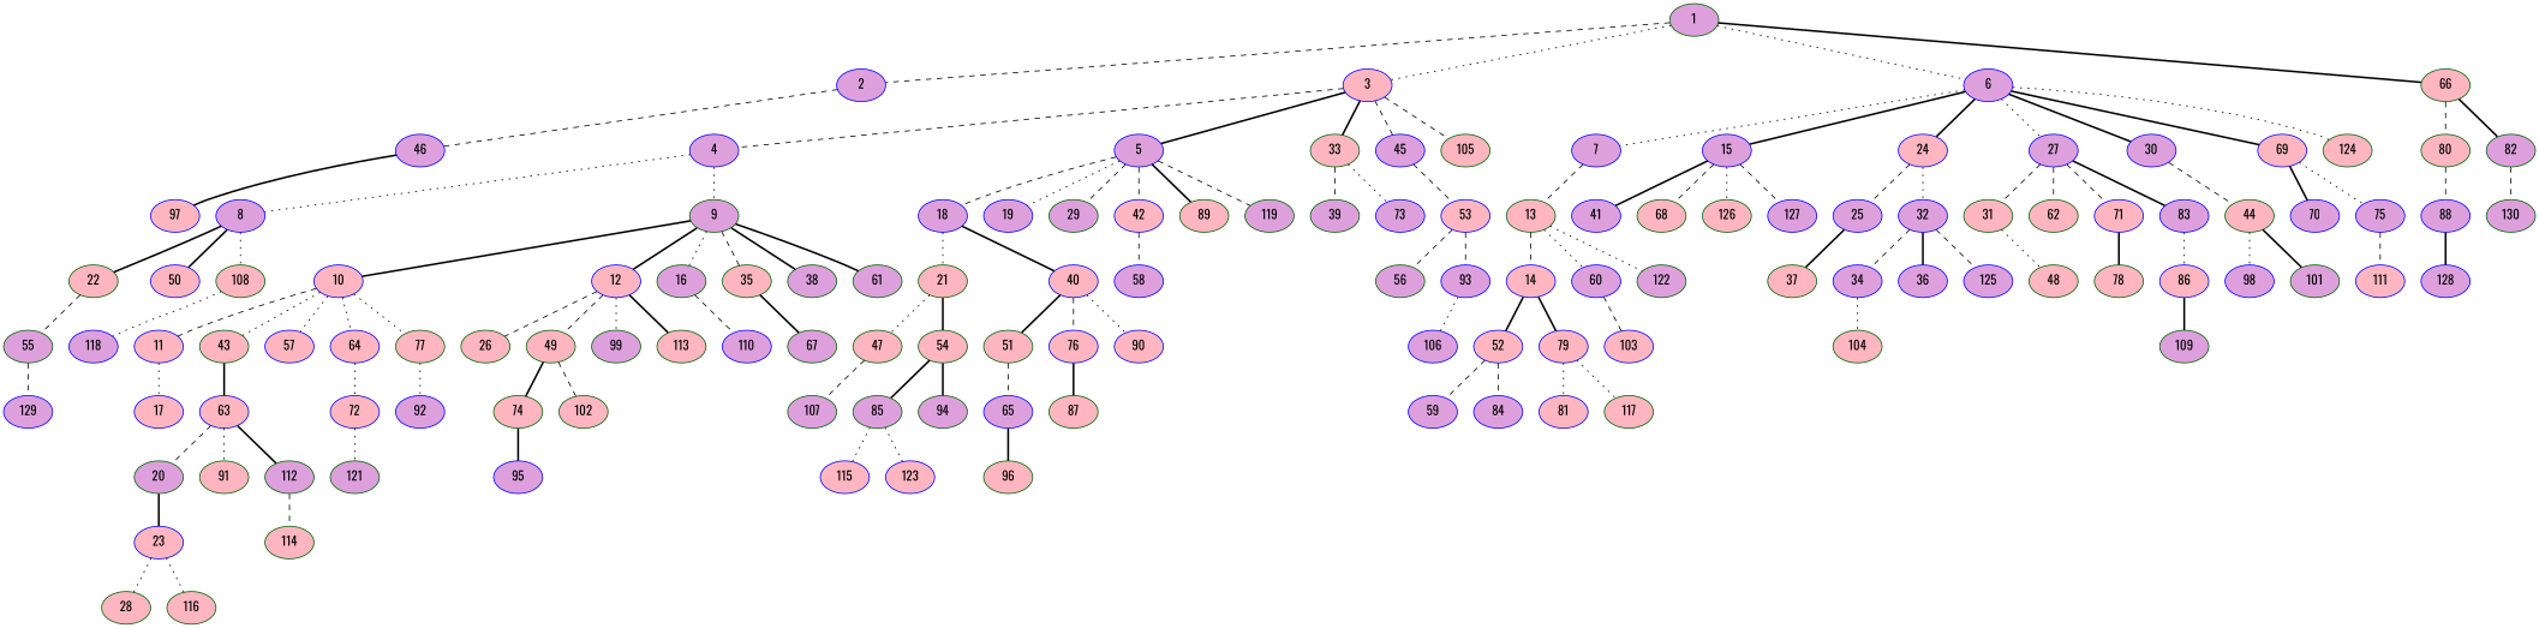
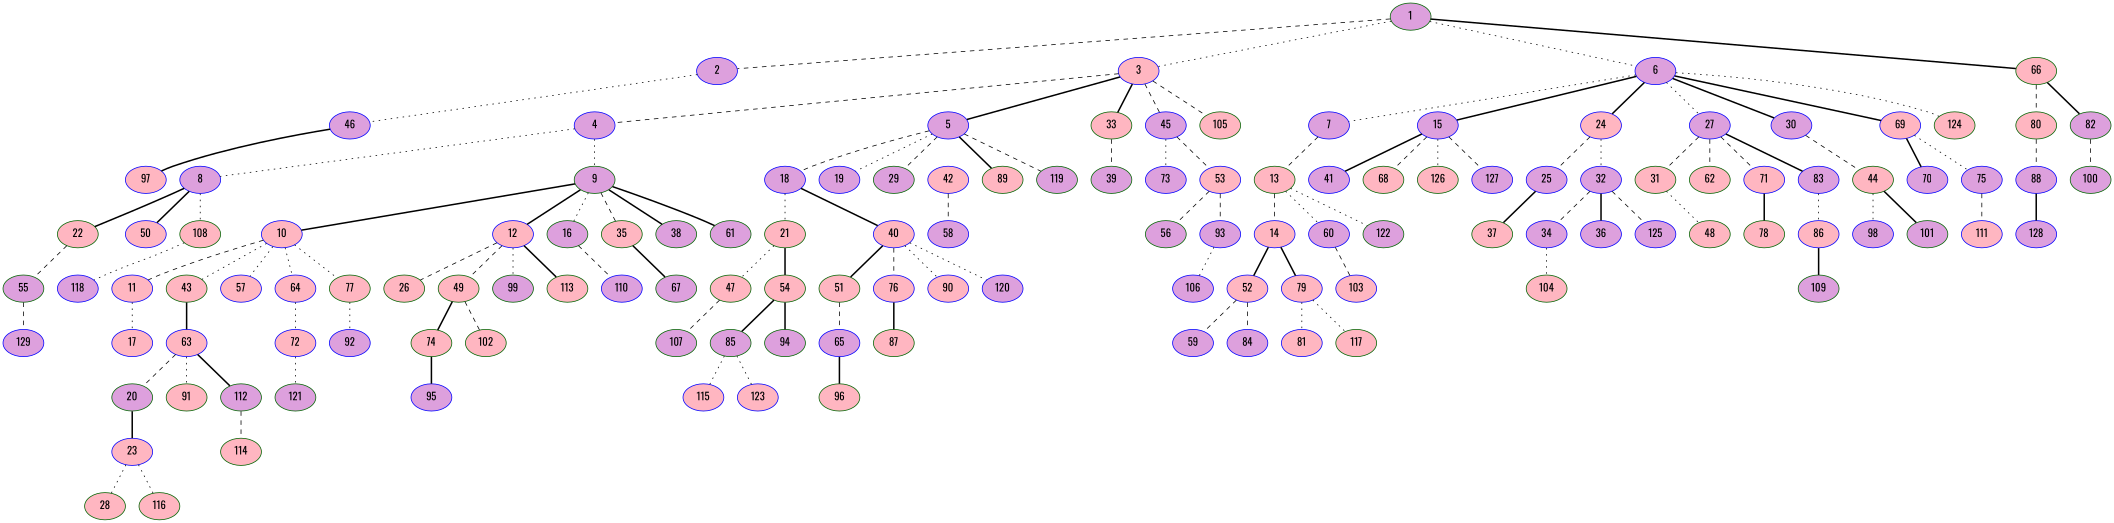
  graph {
    fontname=Oswald
    node [color=blue fillcolor=lightpink fontname=Oswald style=filled]
    edge [fontname=Oswald style=dashed]
    1 [color=darkgreen fillcolor=plum]
    2 [fillcolor=plum]
    3
    6 [fillcolor=plum]
    66 [color=darkgreen]
    46 [fillcolor=plum]
    4 [fillcolor=plum]
    5 [fillcolor=plum]
    33 [color=darkgreen]
    45 [fillcolor=plum]
    105 [color=darkgreen]
    7 [fillcolor=plum]
    15 [fillcolor=plum]
    24
    27 [fillcolor=plum]
    30 [fillcolor=plum]
    69
    124 [color=darkgreen]
    80 [color=darkgreen]
    82 [color=darkgreen fillcolor=plum]
    97
    8 [fillcolor=plum]
    9 [color=darkgreen fillcolor=plum]
    18 [fillcolor=plum]
    19 [fillcolor=plum]
    29 [color=darkgreen fillcolor=plum]
    42
    89 [color=darkgreen]
    119 [color=darkgreen fillcolor=plum]
    39 [color=darkgreen fillcolor=plum]
    53
    73 [fillcolor=plum]
    22 [color=darkgreen]
    50
    108 [color=darkgreen]
    10
    12
    16 [color=darkgreen fillcolor=plum]
    35 [color=darkgreen]
    38 [color=darkgreen fillcolor=plum]
    61 [color=darkgreen fillcolor=plum]
    21 [color=darkgreen]
    40
    58 [fillcolor=plum]
    13 [color=darkgreen]
    41 [fillcolor=plum]
    68 [color=darkgreen]
    126 [color=darkgreen]
    127 [fillcolor=plum]
    25 [fillcolor=plum]
    32 [fillcolor=plum]
    31 [color=darkgreen]
    62 [color=darkgreen]
    71
    83 [fillcolor=plum]
    44 [color=darkgreen]
    70 [fillcolor=plum]
    75 [fillcolor=plum]
    14
    60 [fillcolor=plum]
    122 [color=darkgreen fillcolor=plum]
    55 [color=darkgreen fillcolor=plum]
    118 [fillcolor=plum]
    11
    43 [color=darkgreen]
    57
    64
    77 [color=darkgreen]
    26 [color=darkgreen]
    49 [color=darkgreen]
    99 [color=darkgreen fillcolor=plum]
    113 [color=darkgreen]
    110 [fillcolor=plum]
    67 [color=darkgreen fillcolor=plum]
    17
    63
    72
    92 [fillcolor=plum]
    74 [color=darkgreen]
    102 [color=darkgreen]
    52
    79
    103
    59 [fillcolor=plum]
    84 [fillcolor=plum]
    81
    117 [color=darkgreen]
    20 [color=darkgreen fillcolor=plum]
    23
    47 [color=darkgreen]
    54 [color=darkgreen]
    51 [color=darkgreen]
    76
    90
+   120 [fillcolor=plum]
    28 [color=darkgreen]
    116 [color=darkgreen]
    107 [color=darkgreen fillcolor=plum]
    85 [color=darkgreen fillcolor=plum]
    94 [color=darkgreen fillcolor=plum]
    129 [fillcolor=plum]
    37 [color=darkgreen]
    34 [fillcolor=plum]
    36 [fillcolor=plum]
    125 [fillcolor=plum]
    48 [color=darkgreen]
    78 [color=darkgreen]
    86
    98 [fillcolor=plum]
    101 [color=darkgreen fillcolor=plum]
    104 [color=darkgreen]
    65 [fillcolor=plum]
    87 [color=darkgreen]
    91 [color=darkgreen]
    112 [color=darkgreen fillcolor=plum]
    56 [color=darkgreen fillcolor=plum]
    93 [fillcolor=plum]
    95 [fillcolor=plum]
    96 [color=darkgreen]
    106 [fillcolor=plum]
    115
    123
    114 [color=darkgreen]
    121 [color=darkgreen fillcolor=plum]
    88 [fillcolor=plum]
-   100 [color=darkgreen fillcolor=plum label=130]
+   100 [color=darkgreen fillcolor=plum]
    111
    128 [fillcolor=plum]
    109 [color=darkgreen fillcolor=plum]
    1 -- 2
    1 -- 3 [style=dotted]
    1 -- 6 [style=dotted]
    1 -- 66 [style=bold]
-   2 -- 46
+   2 -- 46 [style=dotted]
    3 -- 4
    3 -- 5 [style=bold]
    3 -- 33 [style=bold]
    3 -- 45
    3 -- 105
    6 -- 7 [style=dotted]
    6 -- 15 [style=bold]
    6 -- 24 [style=bold]
    6 -- 27 [style=dotted]
    6 -- 30 [style=bold]
    6 -- 69 [style=bold]
    6 -- 124 [style=dotted]
    66 -- 80
    66 -- 82 [style=bold]
    46 -- 97 [style=bold]
    4 -- 8 [style=dotted]
    4 -- 9 [style=dotted]
    5 -- 18
    5 -- 19 [style=dotted]
    5 -- 29
-   5 -- 42
    5 -- 89 [style=bold]
    5 -- 119
    33 -- 39
    45 -- 53
-   33 -- 73 [style=dotted]
+   45 -- 73 [style=dotted]
    7 -- 13
    15 -- 41 [style=bold]
    15 -- 68
    15 -- 126 [style=dotted]
    15 -- 127
    24 -- 25
    24 -- 32 [style=dotted]
    27 -- 31
    27 -- 62
    27 -- 71
    27 -- 83 [style=bold]
    30 -- 44
    69 -- 70 [style=bold]
    69 -- 75 [style=dotted]
    80 -- 88
    82 -- 100
    8 -- 22 [style=bold]
    8 -- 50 [style=bold]
    8 -- 108 [style=dotted]
    9 -- 10 [style=bold]
    9 -- 12 [style=bold]
    9 -- 16 [style=dotted]
    9 -- 35
    9 -- 38 [style=bold]
    9 -- 61 [style=bold]
    18 -- 21 [style=dotted]
    18 -- 40 [style=bold]
    42 -- 58
    53 -- 56
    53 -- 93
    22 -- 55
    108 -- 118 [style=dotted]
    10 -- 11
    10 -- 43 [style=dotted]
    10 -- 57 [style=dotted]
    10 -- 64 [style=dotted]
    10 -- 77 [style=dotted]
    12 -- 26
    12 -- 49
    12 -- 99 [style=dotted]
    12 -- 113 [style=bold]
    16 -- 110
    35 -- 67 [style=bold]
    21 -- 47 [style=dotted]
    21 -- 54 [style=bold]
    40 -- 51 [style=bold]
    40 -- 76
    40 -- 90 [style=dotted]
+   40 -- 120 [style=dotted]
    13 -- 14
    13 -- 60 [style=dotted]
    13 -- 122 [style=dotted]
    25 -- 37 [style=bold]
    32 -- 34
    32 -- 36 [style=bold]
    32 -- 125
    31 -- 48 [style=dotted]
    71 -- 78 [style=bold]
    83 -- 86 [style=dotted]
    44 -- 98 [style=dotted]
    44 -- 101 [style=bold]
    75 -- 111
    14 -- 52 [style=bold]
    14 -- 79 [style=bold]
    60 -- 103
    55 -- 129
    11 -- 17 [style=dotted]
    43 -- 63 [style=bold]
    64 -- 72 [style=dotted]
    77 -- 92 [style=dotted]
    49 -- 74 [style=bold]
    49 -- 102
    63 -- 20
    63 -- 91 [style=dotted]
    63 -- 112 [style=bold]
    72 -- 121 [style=dotted]
    74 -- 95 [style=bold]
    52 -- 59
    52 -- 84
    79 -- 81 [style=dotted]
    79 -- 117 [style=dotted]
    20 -- 23 [style=bold]
    23 -- 28 [style=dotted]
    23 -- 116 [style=dotted]
    47 -- 107
    54 -- 85 [style=bold]
    54 -- 94 [style=bold]
    51 -- 65
    76 -- 87 [style=bold]
    85 -- 115 [style=dotted]
    85 -- 123 [style=dotted]
    34 -- 104 [style=dotted]
    86 -- 109 [style=bold]
    65 -- 96 [style=bold]
    112 -- 114
    93 -- 106 [style=dotted]
    88 -- 128 [style=bold]
  }
